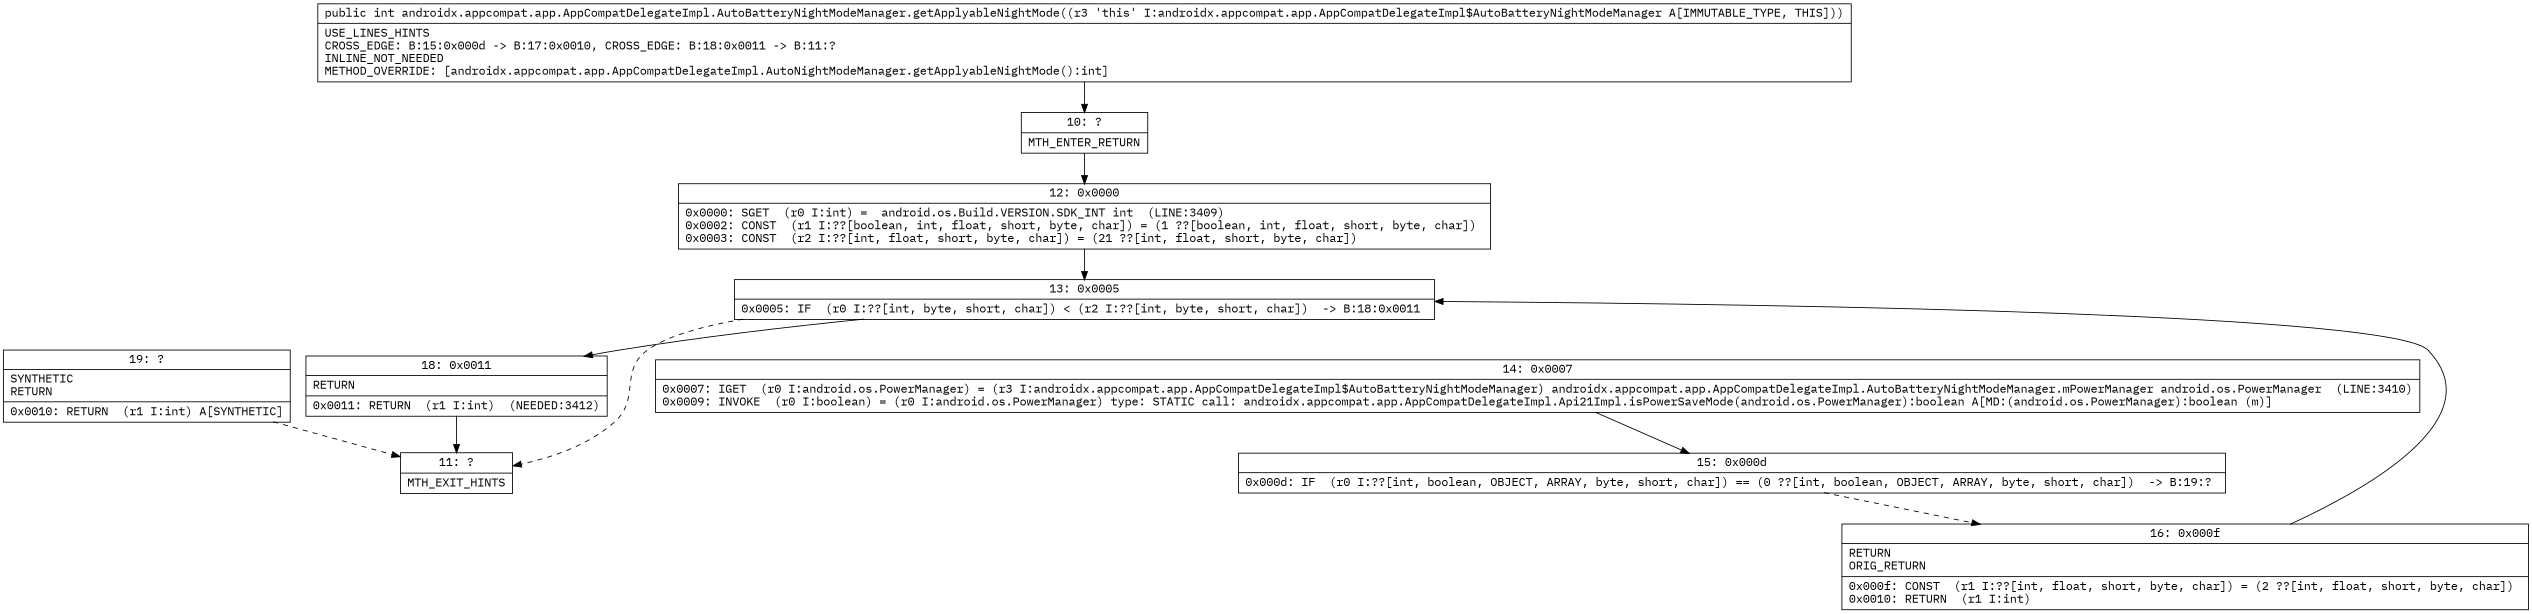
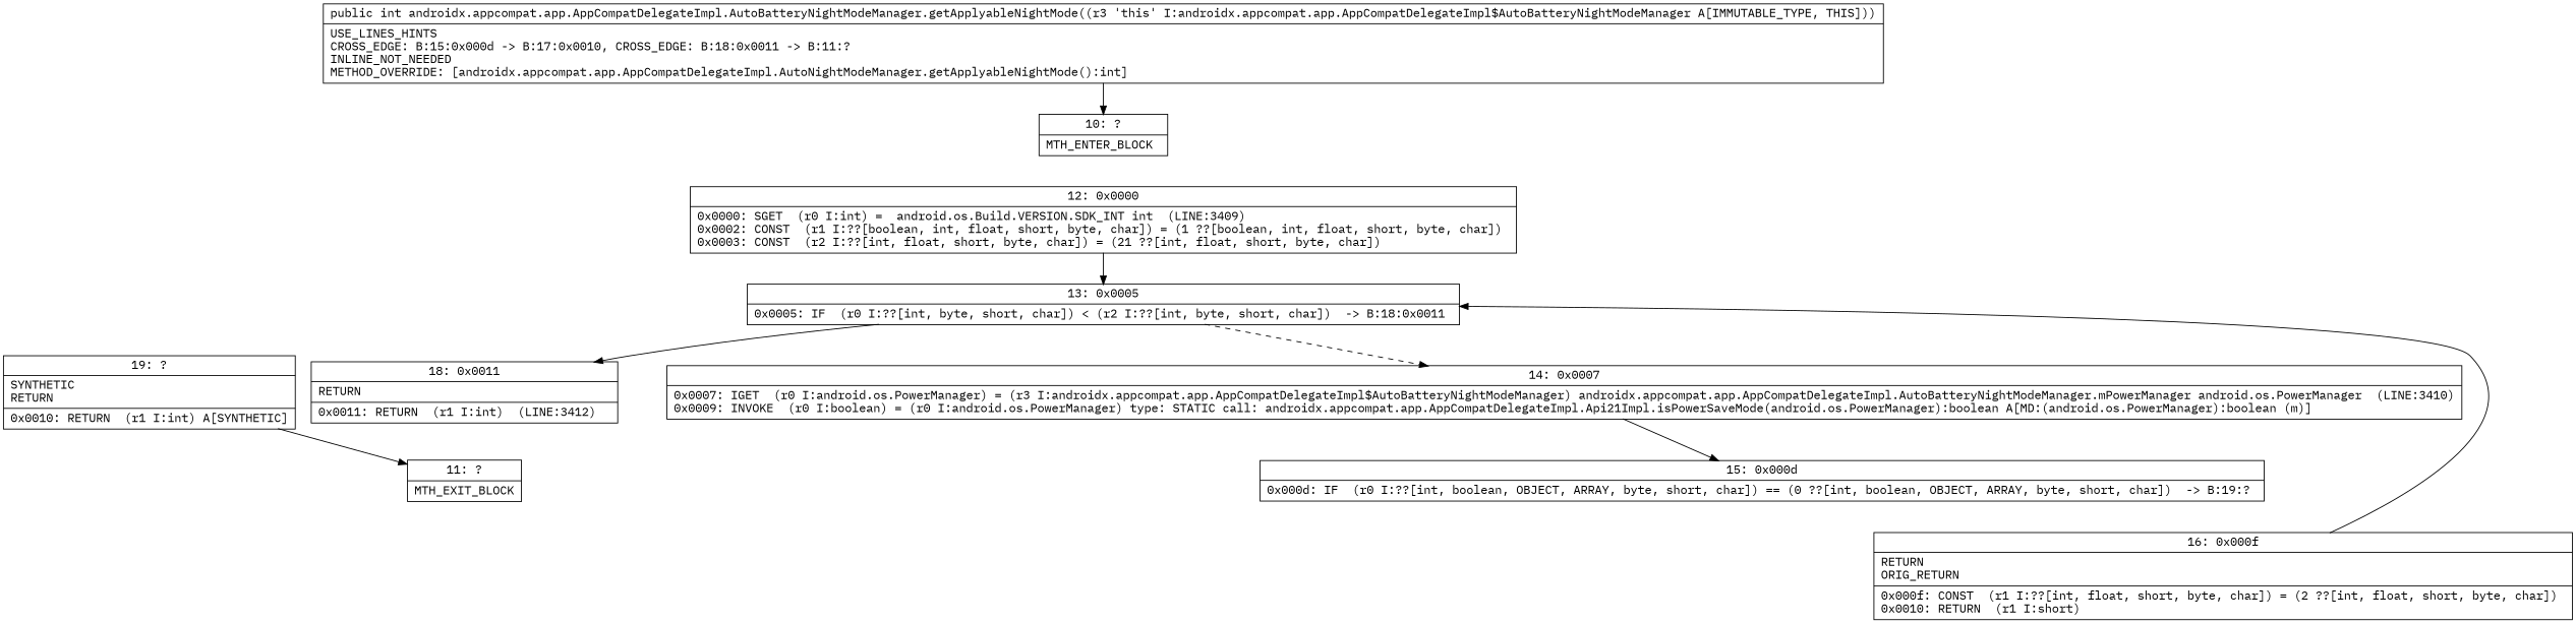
  digraph {
    fontname="IBM Plex Mono"
    node [fontname="IBM Plex Mono" shape=record]
    edge [fontname="IBM Plex Mono"]
-   n1 [label="{10\:\ ?|MTH_ENTER_RETURN\l}"]
+   n1 [label="{10\:\ ?|MTH_ENTER_BLOCK\l}"]
    n2 [label="{12\:\ 0x0000|0x0000: SGET  (r0 I:int) =  android.os.Build.VERSION.SDK_INT int  (LINE:3409)\l0x0002: CONST  (r1 I:??[boolean, int, float, short, byte, char]) = (1 ??[boolean, int, float, short, byte, char]) \l0x0003: CONST  (r2 I:??[int, float, short, byte, char]) = (21 ??[int, float, short, byte, char]) \l}"]
    n3 [label="{13\:\ 0x0005|0x0005: IF  (r0 I:??[int, byte, short, char]) \< (r2 I:??[int, byte, short, char])  \-\> B:18:0x0011 \l}"]
    n4 [label="{14\:\ 0x0007|0x0007: IGET  (r0 I:android.os.PowerManager) = (r3 I:androidx.appcompat.app.AppCompatDelegateImpl$AutoBatteryNightModeManager) androidx.appcompat.app.AppCompatDelegateImpl.AutoBatteryNightModeManager.mPowerManager android.os.PowerManager  (LINE:3410)\l0x0009: INVOKE  (r0 I:boolean) = (r0 I:android.os.PowerManager) type: STATIC call: androidx.appcompat.app.AppCompatDelegateImpl.Api21Impl.isPowerSaveMode(android.os.PowerManager):boolean A[MD:(android.os.PowerManager):boolean (m)]\l}"]
-   n5 [label="{18\:\ 0x0011|RETURN\l|0x0011: RETURN  (r1 I:int)  (NEEDED:3412)\l}"]
+   n5 [label="{18\:\ 0x0011|RETURN\l|0x0011: RETURN  (r1 I:int)  (LINE:3412)\l}"]
    n6 [label="{15\:\ 0x000d|0x000d: IF  (r0 I:??[int, boolean, OBJECT, ARRAY, byte, short, char]) == (0 ??[int, boolean, OBJECT, ARRAY, byte, short, char])  \-\> B:19:? \l}"]
-   n7 [label="{11\:\ ?|MTH_EXIT_HINTS\l}"]
-   n8 [label="{16\:\ 0x000f|RETURN\lORIG_RETURN\l|0x000f: CONST  (r1 I:??[int, float, short, byte, char]) = (2 ??[int, float, short, byte, char]) \l0x0010: RETURN  (r1 I:int) \l}"]
+   n7 [label="{11\:\ ?|MTH_EXIT_BLOCK\l}"]
+   n8 [label="{16\:\ 0x000f|RETURN\lORIG_RETURN\l|0x000f: CONST  (r1 I:??[int, float, short, byte, char]) = (2 ??[int, float, short, byte, char]) \l0x0010: RETURN  (r1 I:short) \l}"]
    n9 [label="{19\:\ ?|SYNTHETIC\lRETURN\l|0x0010: RETURN  (r1 I:int) A[SYNTHETIC]\l}"]
    n10 [label="{public int androidx.appcompat.app.AppCompatDelegateImpl.AutoBatteryNightModeManager.getApplyableNightMode((r3 'this' I:androidx.appcompat.app.AppCompatDelegateImpl$AutoBatteryNightModeManager A[IMMUTABLE_TYPE, THIS]))  | USE_LINES_HINTS\lCROSS_EDGE: B:15:0x000d \-\> B:17:0x0010, CROSS_EDGE: B:18:0x0011 \-\> B:11:?\lINLINE_NOT_NEEDED\lMETHOD_OVERRIDE: [androidx.appcompat.app.AppCompatDelegateImpl.AutoNightModeManager.getApplyableNightMode():int]\l}"]
-   n1 -> n2
    n2 -> n3
-   n3 -> n7 [style=dashed]
+   n3 -> n4 [style=dashed]
    n3 -> n5
    n4 -> n6
-   n5 -> n7
-   n6 -> n8 [style=dashed]
    n8 -> n3
-   n9 -> n7 [style=dashed]
+   n9 -> n7
    n10 -> n1
  }
